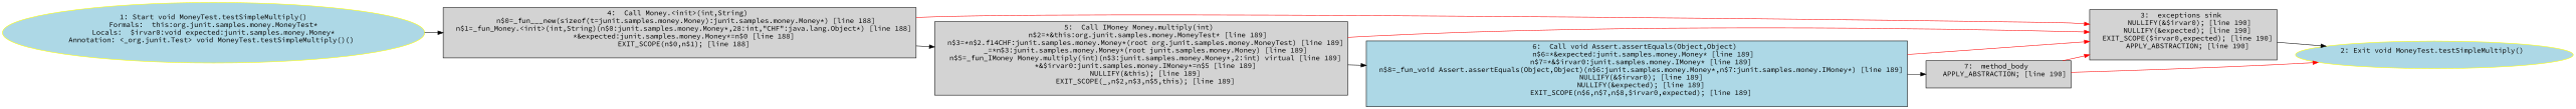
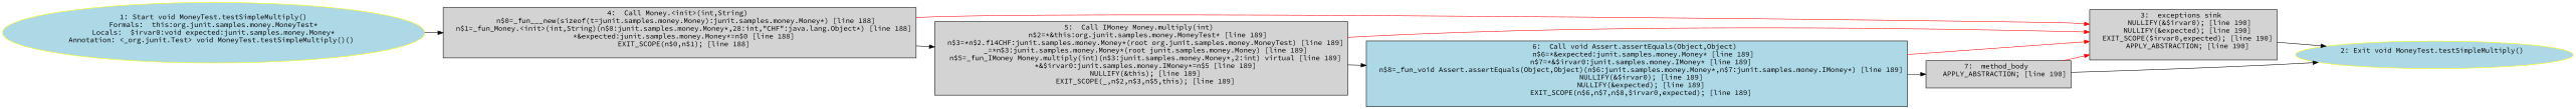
  digraph {
    rankdir=LR
    fontname="Source Code Pro"
    node [style=filled fillcolor=lightgrey fontname="Source Code Pro" shape=box]
    edge [fontname="Source Code Pro"]
    n1 [color=yellow label="1: Start void MoneyTest.testSimpleMultiply()\nFormals:  this:org.junit.samples.money.MoneyTest*\nLocals:  $irvar0:void expected:junit.samples.money.Money*\nAnnotation: <_org.junit.Test> void MoneyTest.testSimpleMultiply()() \n  " fillcolor=lightblue shape=""]
    n2 [label="4:  Call Money.<init>(int,String) \n   n$0=_fun___new(sizeof(t=junit.samples.money.Money):junit.samples.money.Money*) [line 188]\n  n$1=_fun_Money.<init>(int,String)(n$0:junit.samples.money.Money*,28:int,\"CHF\":java.lang.Object*) [line 188]\n  *&expected:junit.samples.money.Money*=n$0 [line 188]\n  EXIT_SCOPE(n$0,n$1); [line 188]\n "]
    n3 [label="3:  exceptions sink \n   NULLIFY(&$irvar0); [line 190]\n  NULLIFY(&expected); [line 190]\n  EXIT_SCOPE($irvar0,expected); [line 190]\n  APPLY_ABSTRACTION; [line 190]\n "]
    n4 [label="5:  Call IMoney Money.multiply(int) \n   n$2=*&this:org.junit.samples.money.MoneyTest* [line 189]\n  n$3=*n$2.f14CHF:junit.samples.money.Money*(root org.junit.samples.money.MoneyTest) [line 189]\n  _=*n$3:junit.samples.money.Money*(root junit.samples.money.Money) [line 189]\n  n$5=_fun_IMoney Money.multiply(int)(n$3:junit.samples.money.Money*,2:int) virtual [line 189]\n  *&$irvar0:junit.samples.money.IMoney*=n$5 [line 189]\n  NULLIFY(&this); [line 189]\n  EXIT_SCOPE(_,n$2,n$3,n$5,this); [line 189]\n "]
    n5 [color=yellow label="2: Exit void MoneyTest.testSimpleMultiply() \n  " fillcolor=lightblue shape=""]
    n6 [label="6:  Call void Assert.assertEquals(Object,Object) \n   n$6=*&expected:junit.samples.money.Money* [line 189]\n  n$7=*&$irvar0:junit.samples.money.IMoney* [line 189]\n  n$8=_fun_void Assert.assertEquals(Object,Object)(n$6:junit.samples.money.Money*,n$7:junit.samples.money.IMoney*) [line 189]\n  NULLIFY(&$irvar0); [line 189]\n  NULLIFY(&expected); [line 189]\n  EXIT_SCOPE(n$6,n$7,n$8,$irvar0,expected); [line 189]\n " fillcolor=lightblue]
    n7 [label="7:  method_body \n   APPLY_ABSTRACTION; [line 190]\n "]
    n1 -> n2
    n2 -> n3 [color=red]
    n2 -> n4
    n3 -> n5
    n4 -> n3 [color=red]
    n4 -> n6
    n6 -> n3 [color=red]
    n6 -> n7
    n7 -> n3 [color=red]
-   n7 -> n5 [color=red]
+   n7 -> n5
  }
